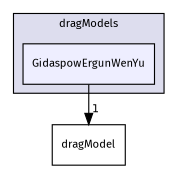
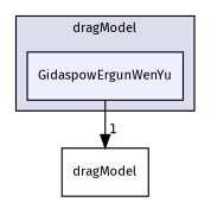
  digraph {
    compound=true
    fontname="Fira Sans"
    node [fontname="Fira Sans" fontsize=10 shape=box]
    n1 [fillcolor="#eeeeff" label=GidaspowErgunWenYu pencolor=black style=filled]
    n2 [label=dragModel]
    subgraph cluster_1 {
      bgcolor="#ddddee"
      fontsize=10
-     label=dragModels
+     label=dragModel
      pencolor=black
      n1
    }
    n1 -> n2 [headlabel=1 labeldistance=1.5 labelfontname=Helvetica labelfontsize=10 fontname="Fira Sans"]
  }
